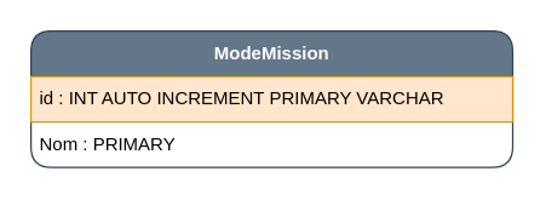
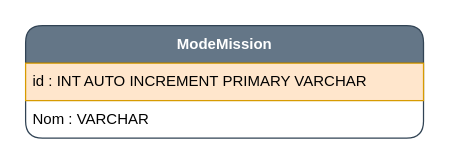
  <mxCell id="0" />
  <mxCell id="1" parent="0" />
  <mxCell id="2" value="&lt;b&gt;ModeMission&lt;/b&gt;" style="swimlane;fontStyle=0;childLayout=stackLayout;horizontal=1;startSize=30;horizontalStack=0;resizeParent=1;resizeParentMax=0;resizeLast=0;collapsible=1;marginBottom=0;whiteSpace=wrap;html=1;rounded=1;fillColor=#647687;fontColor=#ffffff;strokeColor=#314354;" vertex="1" parent="1"><mxGeometry x="20" y="20" width="318.5" height="90" as="geometry" /></mxCell>
  <mxCell id="3" value="id : INT AUTO INCREMENT PRIMARY VARCHAR" style="text;strokeColor=#d79b00;fillColor=#ffe6cc;align=left;verticalAlign=middle;spacingLeft=4;spacingRight=4;overflow=hidden;points=[[0,0.5],[1,0.5]];portConstraint=eastwest;rotatable=0;whiteSpace=wrap;html=1;" vertex="1" parent="2"><mxGeometry y="30" width="318.5" height="30" as="geometry" /></mxCell>
- <mxCell id="4" value="Nom : PRIMARY" style="text;strokeColor=none;fillColor=none;align=left;verticalAlign=middle;spacingLeft=4;spacingRight=4;overflow=hidden;points=[[0,0.5],[1,0.5]];portConstraint=eastwest;rotatable=0;whiteSpace=wrap;html=1;" vertex="1" parent="2"><mxGeometry y="60" width="318.5" height="30" as="geometry" /></mxCell>
+ <mxCell id="4" value="Nom : VARCHAR" style="text;strokeColor=none;fillColor=none;align=left;verticalAlign=middle;spacingLeft=4;spacingRight=4;overflow=hidden;points=[[0,0.5],[1,0.5]];portConstraint=eastwest;rotatable=0;whiteSpace=wrap;html=1;" vertex="1" parent="2"><mxGeometry y="60" width="318.5" height="30" as="geometry" /></mxCell>
